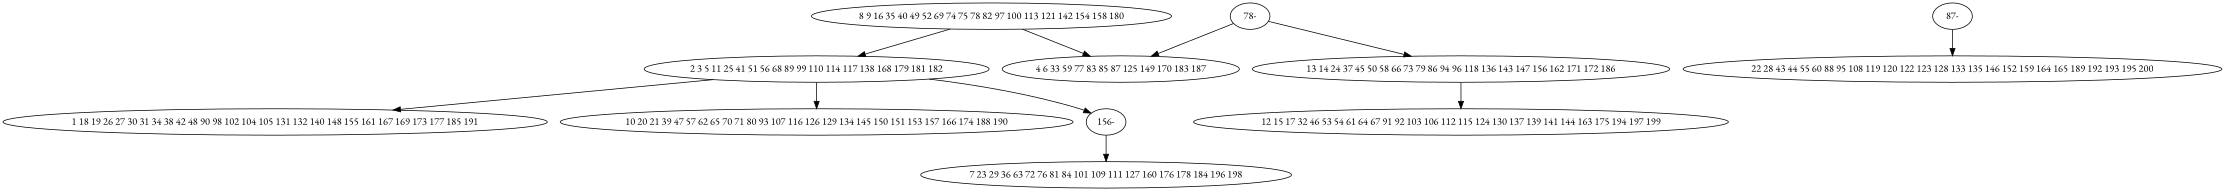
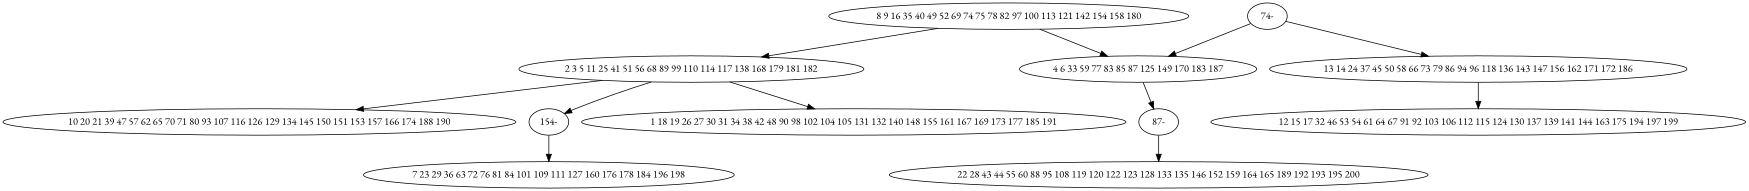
  digraph {
    fontname="EB Garamond"
    node [fontname="EB Garamond"]
    edge [fontname="EB Garamond"]
    n1 [label="8 9 16 35 40 49 52 69 74 75 78 82 97 100 113 121 142 154 158 180"]
    n2 [label="4 6 33 59 77 83 85 87 125 149 170 183 187"]
    n3 [label="2 3 5 11 25 41 51 56 68 89 99 110 114 117 138 168 179 181 182"]
    n4 [label="87-"]
    n5 [label="1 18 19 26 27 30 31 34 38 42 48 90 98 102 104 105 131 132 140 148 155 161 167 169 173 177 185 191"]
    n6 [label="10 20 21 39 47 57 62 65 70 71 80 93 107 116 126 129 134 145 150 151 153 157 166 174 188 190"]
-   n7 [label="156-"]
-   n8 [label="78-"]
+   n7 [label="154-"]
+   n8 [label="74-"]
    n9 [label="13 14 24 37 45 50 58 66 73 79 86 94 96 118 136 143 147 156 162 171 172 186"]
    n10 [label="22 28 43 44 55 60 88 95 108 119 120 122 123 128 133 135 146 152 159 164 165 189 192 193 195 200"]
    n11 [label="7 23 29 36 63 72 76 81 84 101 109 111 127 160 176 178 184 196 198"]
    n12 [label="12 15 17 32 46 53 54 61 64 67 91 92 103 106 112 115 124 130 137 139 141 144 163 175 194 197 199"]
    n1 -> n2
    n1 -> n3
+   n2 -> n4
    n3 -> n5
    n3 -> n6
    n3 -> n7
    n4 -> n10
    n7 -> n11
    n8 -> n2
    n8 -> n9
    n9 -> n12
  }
